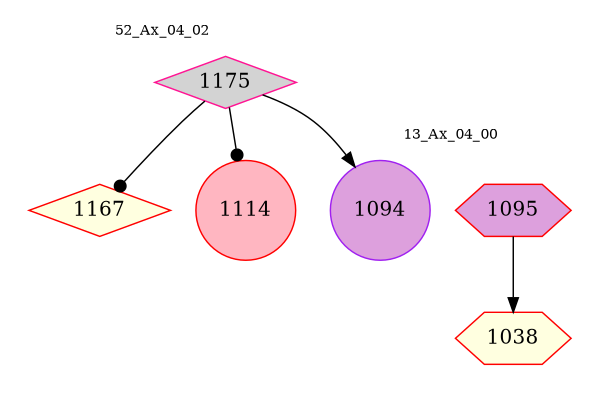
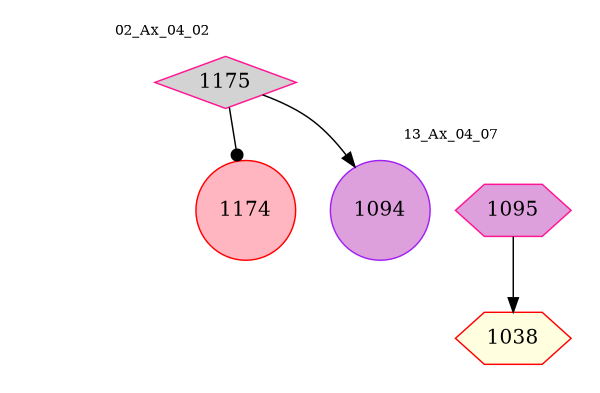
  digraph {
    node [color=red fillcolor=plum shape=hexagon style=filled]
    edge [arrowhead=normal color=black]
-   n1 [label=1095]
+   n1 [color=deeppink label=1095]
    n2 [fillcolor=lightyellow label=1038]
    n3 [color=purple label=1094 shape=circle]
    n4 [color=deeppink fillcolor=lightgrey label=1175 shape=diamond]
-   n5 [fillcolor=lightyellow label=1167 shape=diamond]
-   n6 [fillcolor=lightpink label=1114 shape=circle]
+   n6 [fillcolor=lightpink label=1174 shape=circle]
    subgraph cluster_1 {
      color=white
      fontsize=10
-     label="13_Ax_04_00"
+     label="13_Ax_04_07"
      n1
      n2
      n3
    }
    subgraph cluster_2 {
      color=white
      fontsize=10
-     label="52_Ax_04_02"
+     label="02_Ax_04_02"
      n4
-     n5
      n6
    }
    n1 -> n2
    n4 -> n3
-   n4 -> n5 [arrowhead=dot]
    n4 -> n6 [arrowhead=dot]
  }
